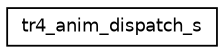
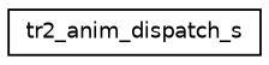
  digraph {
    rankdir=LR
-   n1 [color=black fillcolor=white fontname=Helvetica fontsize=10 height=0.2 label=tr4_anim_dispatch_s shape=record style=filled width=0.4]
+   n1 [color=black fillcolor=white fontname=Helvetica fontsize=10 height=0.2 label=tr2_anim_dispatch_s shape=record style=filled width=0.4]
  }
